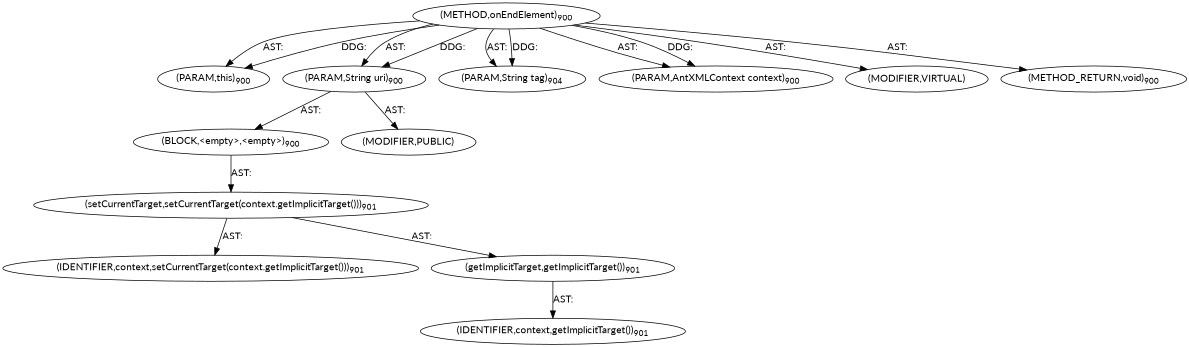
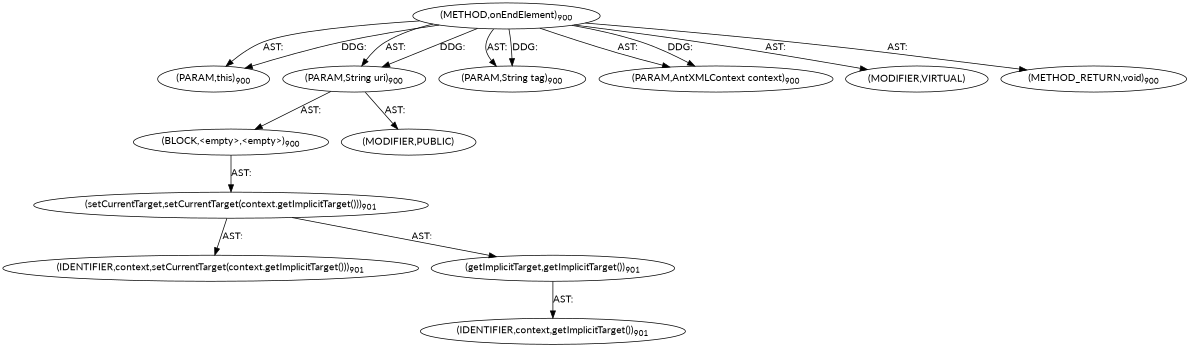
  digraph {
    fontname=Lato
    node [fontname=Lato]
    edge [fontname=Lato]
    n1 [label=<(METHOD,onEndElement)<SUB>900</SUB>>]
    n2 [label=<(PARAM,this)<SUB>900</SUB>>]
    n3 [label=<(PARAM,String uri)<SUB>900</SUB>>]
-   n4 [label=<(PARAM,String tag)<SUB>904</SUB>>]
+   n4 [label=<(PARAM,String tag)<SUB>900</SUB>>]
    n5 [label=<(PARAM,AntXMLContext context)<SUB>900</SUB>>]
    n6 [label=<(MODIFIER,VIRTUAL)>]
    n7 [label=<(METHOD_RETURN,void)<SUB>900</SUB>>]
    n8 [label=<(BLOCK,&lt;empty&gt;,&lt;empty&gt;)<SUB>900</SUB>>]
    n9 [label=<(MODIFIER,PUBLIC)>]
    n10 [label=<(setCurrentTarget,setCurrentTarget(context.getImplicitTarget()))<SUB>901</SUB>>]
    n11 [label=<(IDENTIFIER,context,setCurrentTarget(context.getImplicitTarget()))<SUB>901</SUB>>]
    n12 [label=<(getImplicitTarget,getImplicitTarget())<SUB>901</SUB>>]
    n13 [label=<(IDENTIFIER,context,getImplicitTarget())<SUB>901</SUB>>]
    n1 -> n2 [label="AST: "]
    n1 -> n2 [label="DDG: "]
    n1 -> n3 [label="AST: "]
    n1 -> n3 [label="DDG: "]
    n1 -> n4 [label="AST: "]
    n1 -> n4 [label="DDG: "]
    n1 -> n5 [label="AST: "]
    n1 -> n5 [label="DDG: "]
    n1 -> n6 [label="AST: "]
    n1 -> n7 [label="AST: "]
    n3 -> n8 [label="AST: "]
    n3 -> n9 [label="AST: "]
    n8 -> n10 [label="AST: "]
    n10 -> n11 [label="AST: "]
    n10 -> n12 [label="AST: "]
    n12 -> n13 [label="AST: "]
  }
